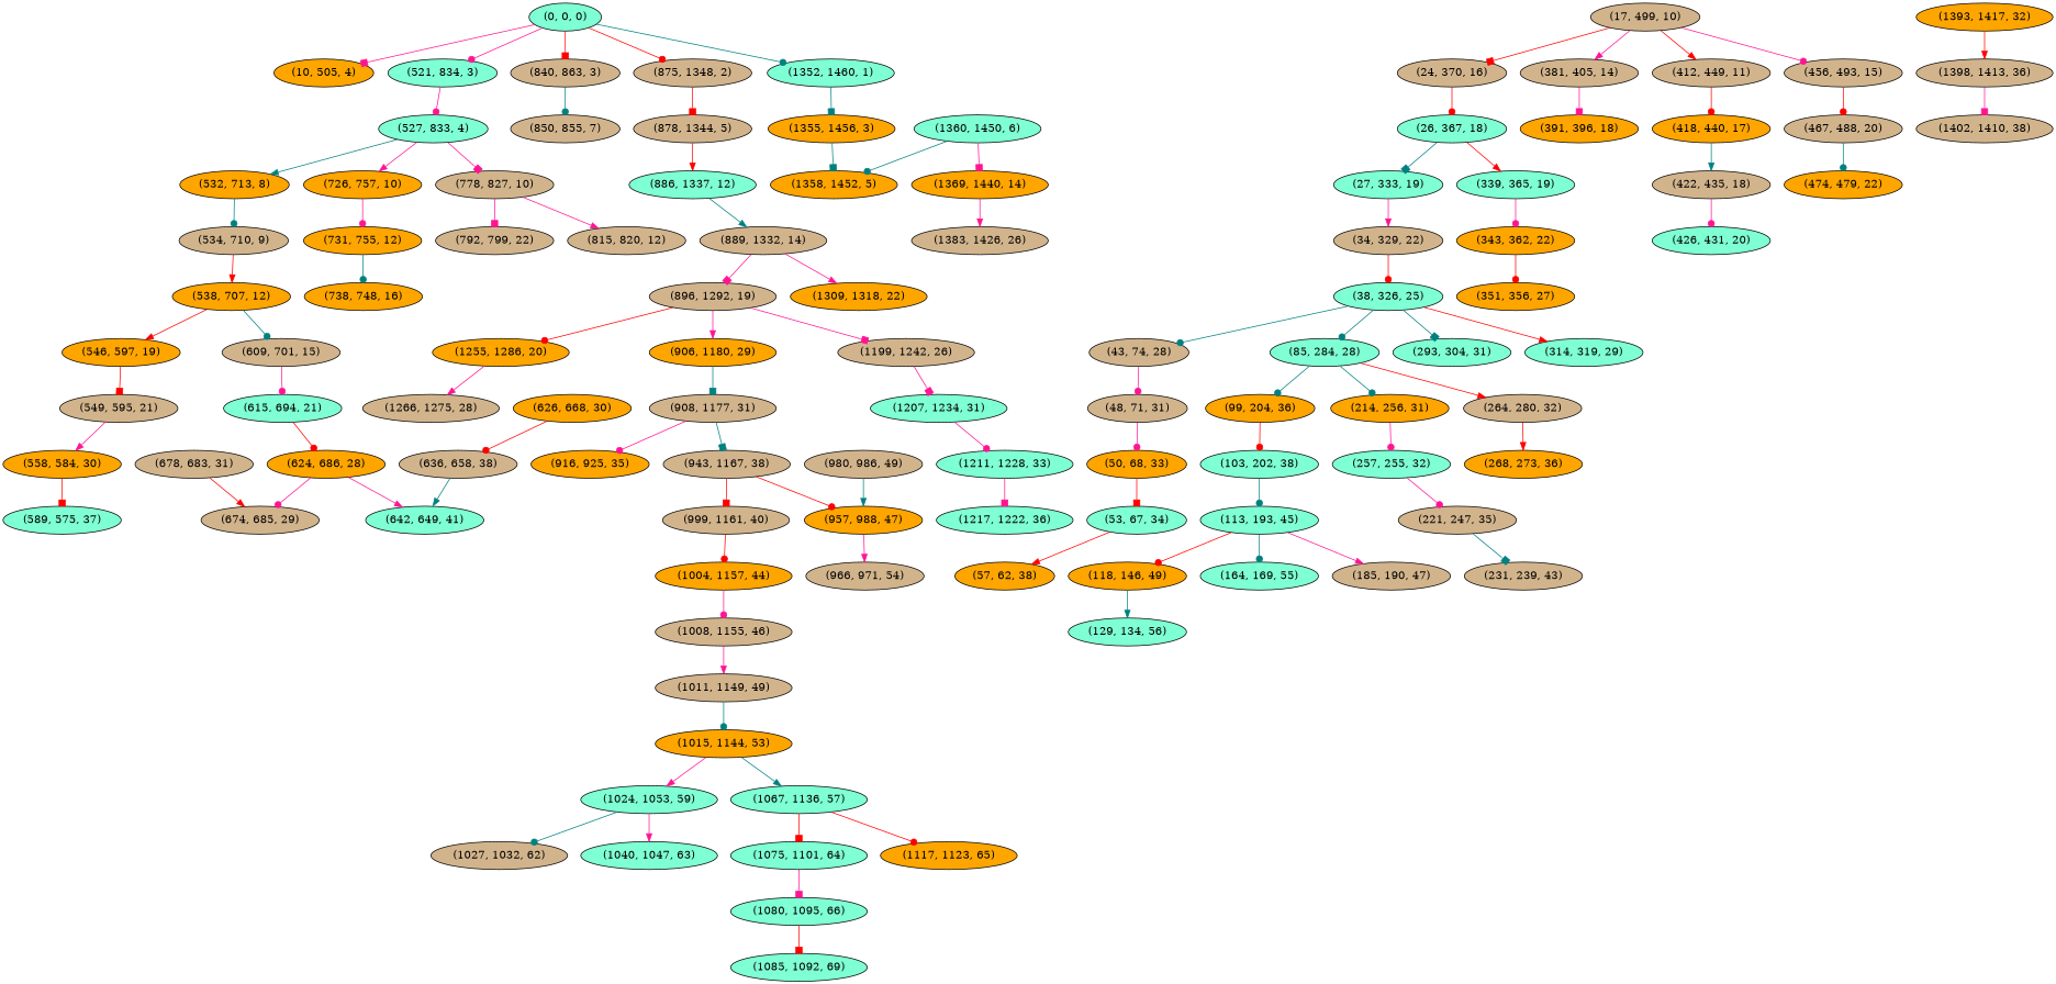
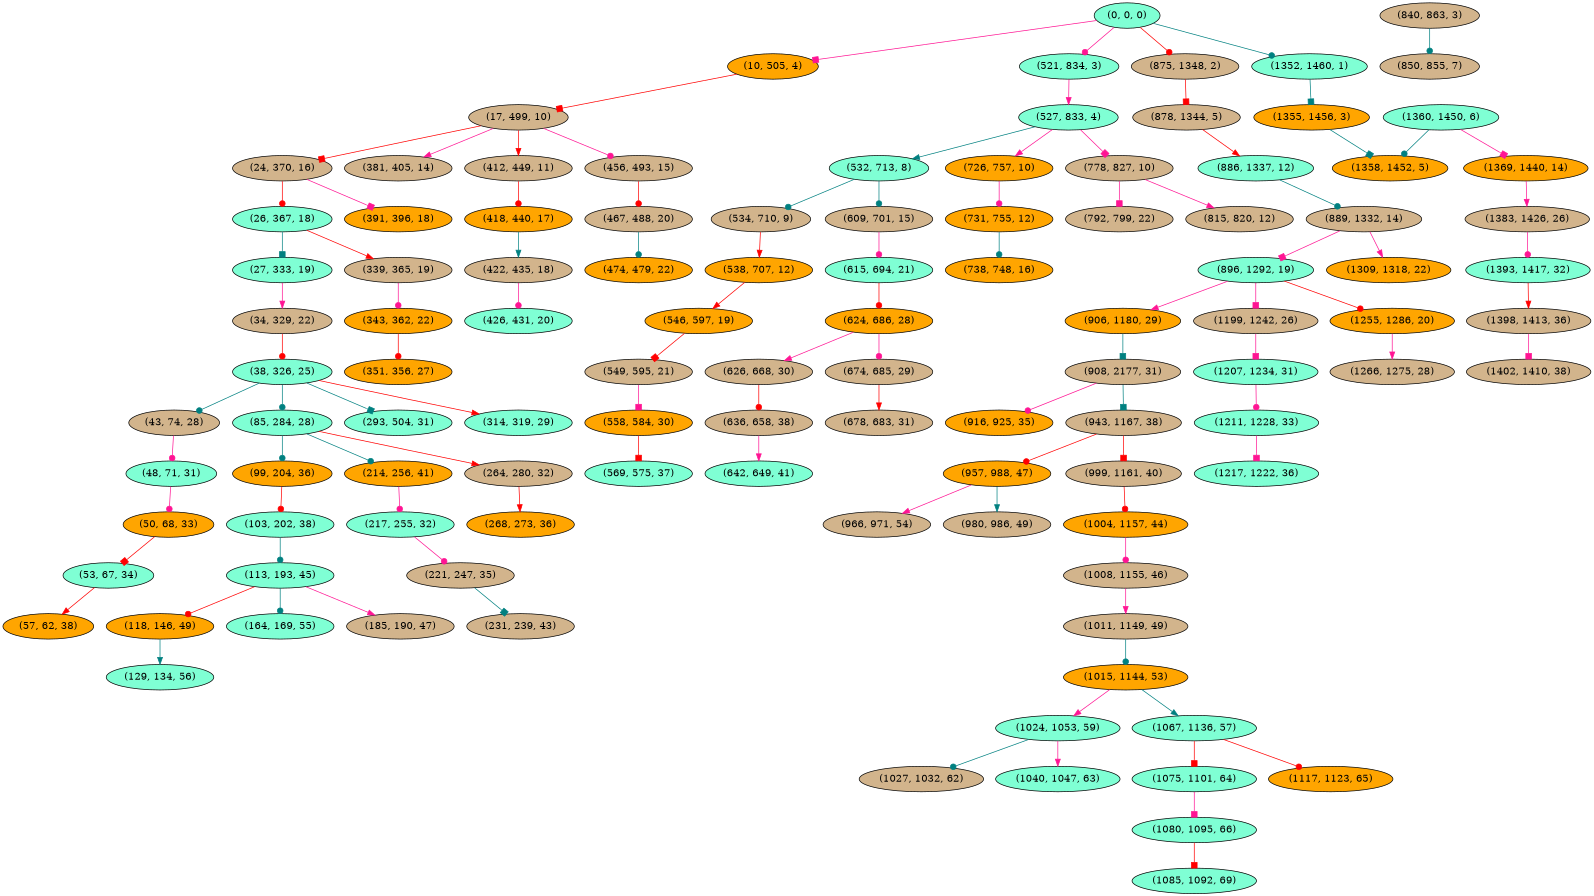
  digraph {
    node [fillcolor=tan style=filled]
    edge [arrowhead=dot color=deeppink]
    "(0, 0, 0)" [fillcolor=aquamarine]
    "(10, 505, 4)" [fillcolor=orange]
    "(521, 834, 3)" [fillcolor=aquamarine]
    "(840, 863, 3)"
    "(875, 1348, 2)"
    "(1352, 1460, 1)" [fillcolor=aquamarine]
    "(17, 499, 10)"
    "(527, 833, 4)" [fillcolor=aquamarine]
    "(850, 855, 7)"
    "(878, 1344, 5)"
    "(1355, 1456, 3)" [fillcolor=orange]
    "(24, 370, 16)"
    "(381, 405, 14)"
    "(412, 449, 11)"
    "(456, 493, 15)"
    "(26, 367, 18)" [fillcolor=aquamarine]
    "(391, 396, 18)" [fillcolor=orange]
    "(418, 440, 17)" [fillcolor=orange]
    "(467, 488, 20)"
    "(27, 333, 19)" [fillcolor=aquamarine]
-   "(339, 365, 19)" [fillcolor=aquamarine]
+   "(339, 365, 19)"
    "(34, 329, 22)"
    "(343, 362, 22)" [fillcolor=orange]
    "(38, 326, 25)" [fillcolor=aquamarine]
    "(43, 74, 28)"
    "(85, 284, 28)" [fillcolor=aquamarine]
-   "(293, 304, 31)" [fillcolor=aquamarine]
+   "(293, 304, 31)" [fillcolor=aquamarine label="(293, 504, 31)"]
    "(314, 319, 29)" [fillcolor=aquamarine]
-   "(48, 71, 31)"
+   "(48, 71, 31)" [fillcolor=aquamarine]
    "(99, 204, 36)" [fillcolor=orange]
-   "(214, 256, 31)" [fillcolor=orange]
+   "(214, 256, 31)" [fillcolor=orange label="(214, 256, 41)"]
    "(264, 280, 32)"
    "(50, 68, 33)" [fillcolor=orange]
    "(53, 67, 34)" [fillcolor=aquamarine]
    "(57, 62, 38)" [fillcolor=orange]
    "(103, 202, 38)" [fillcolor=aquamarine]
-   "(217, 255, 32)" [fillcolor=aquamarine label="(257, 255, 32)"]
+   "(217, 255, 32)" [fillcolor=aquamarine]
    "(268, 273, 36)" [fillcolor=orange]
    "(113, 193, 45)" [fillcolor=aquamarine]
    "(118, 146, 49)" [fillcolor=orange]
    "(164, 169, 55)" [fillcolor=aquamarine]
    "(185, 190, 47)"
    "(129, 134, 56)" [fillcolor=aquamarine]
    "(221, 247, 35)"
    "(231, 239, 43)"
    "(351, 356, 27)" [fillcolor=orange]
    "(422, 435, 18)"
    "(426, 431, 20)" [fillcolor=aquamarine]
    "(474, 479, 22)" [fillcolor=orange]
-   "(532, 713, 8)" [fillcolor=orange]
+   "(532, 713, 8)" [fillcolor=aquamarine]
    "(726, 757, 10)" [fillcolor=orange]
    "(778, 827, 10)"
    "(534, 710, 9)"
    "(731, 755, 12)" [fillcolor=orange]
    "(792, 799, 22)"
    "(815, 820, 12)"
    "(538, 707, 12)" [fillcolor=orange]
    "(546, 597, 19)" [fillcolor=orange]
    "(609, 701, 15)"
    "(549, 595, 21)"
    "(615, 694, 21)" [fillcolor=aquamarine]
    "(558, 584, 30)" [fillcolor=orange]
-   "(569, 575, 37)" [fillcolor=aquamarine label="(589, 575, 37)"]
+   "(569, 575, 37)" [fillcolor=aquamarine]
    "(624, 686, 28)" [fillcolor=orange]
-   "(626, 668, 30)" [fillcolor=orange]
+   "(626, 668, 30)"
    "(674, 685, 29)"
    "(636, 658, 38)"
    "(678, 683, 31)"
    "(642, 649, 41)" [fillcolor=aquamarine]
    "(738, 748, 16)" [fillcolor=orange]
    "(886, 1337, 12)" [fillcolor=aquamarine]
    "(889, 1332, 14)"
-   "(896, 1292, 19)"
+   "(896, 1292, 19)" [fillcolor=aquamarine]
    "(1309, 1318, 22)" [fillcolor=orange]
    "(906, 1180, 29)" [fillcolor=orange]
    "(1199, 1242, 26)"
    "(1255, 1286, 20)" [fillcolor=orange]
-   "(908, 1177, 31)"
+   "(908, 1177, 31)" [label="(908, 2177, 31)"]
    "(1207, 1234, 31)" [fillcolor=aquamarine]
    "(1266, 1275, 28)"
    "(916, 925, 35)" [fillcolor=orange]
    "(943, 1167, 38)"
    "(957, 988, 47)" [fillcolor=orange]
    "(999, 1161, 40)"
    "(966, 971, 54)"
    "(980, 986, 49)"
    "(1004, 1157, 44)" [fillcolor=orange]
    "(1008, 1155, 46)"
    "(1011, 1149, 49)"
    "(1015, 1144, 53)" [fillcolor=orange]
    "(1024, 1053, 59)" [fillcolor=aquamarine]
    "(1067, 1136, 57)" [fillcolor=aquamarine]
    "(1027, 1032, 62)"
    "(1040, 1047, 63)" [fillcolor=aquamarine]
    "(1075, 1101, 64)" [fillcolor=aquamarine]
    "(1117, 1123, 65)" [fillcolor=orange]
    "(1080, 1095, 66)" [fillcolor=aquamarine]
    "(1085, 1092, 69)" [fillcolor=aquamarine]
    "(1211, 1228, 33)" [fillcolor=aquamarine]
    "(1217, 1222, 36)" [fillcolor=aquamarine]
    "(1358, 1452, 5)" [fillcolor=orange]
    "(1360, 1450, 6)" [fillcolor=aquamarine]
    "(1369, 1440, 14)" [fillcolor=orange]
    "(1383, 1426, 26)"
-   "(1393, 1417, 32)" [fillcolor=orange]
+   "(1393, 1417, 32)" [fillcolor=aquamarine]
    "(1398, 1413, 36)"
    "(1402, 1410, 38)"
    "(0, 0, 0)" -> "(10, 505, 4)" [arrowhead=box]
    "(0, 0, 0)" -> "(521, 834, 3)"
-   "(0, 0, 0)" -> "(840, 863, 3)" [arrowhead=box color=red]
    "(0, 0, 0)" -> "(875, 1348, 2)" [color=red]
    "(0, 0, 0)" -> "(1352, 1460, 1)" [color=teal]
-   "(521, 834, 3)" -> "(527, 833, 4)"
+   "(10, 505, 4)" -> "(17, 499, 10)" [arrowhead=box color=red]
+   "(521, 834, 3)" -> "(527, 833, 4)" [arrowhead=normal]
    "(840, 863, 3)" -> "(850, 855, 7)" [color=teal]
    "(875, 1348, 2)" -> "(878, 1344, 5)" [arrowhead=box color=red]
    "(1352, 1460, 1)" -> "(1355, 1456, 3)" [arrowhead=box color=teal]
    "(17, 499, 10)" -> "(24, 370, 16)" [arrowhead=box color=red]
    "(17, 499, 10)" -> "(381, 405, 14)" [arrowhead=normal]
    "(17, 499, 10)" -> "(412, 449, 11)" [arrowhead=normal color=red]
    "(17, 499, 10)" -> "(456, 493, 15)"
    "(527, 833, 4)" -> "(532, 713, 8)" [arrowhead=normal color=teal]
    "(527, 833, 4)" -> "(726, 757, 10)" [arrowhead=normal]
    "(527, 833, 4)" -> "(778, 827, 10)" [arrowhead=box]
    "(878, 1344, 5)" -> "(886, 1337, 12)" [arrowhead=normal color=red]
    "(1355, 1456, 3)" -> "(1358, 1452, 5)" [arrowhead=box color=teal]
    "(24, 370, 16)" -> "(26, 367, 18)" [color=red]
-   "(381, 405, 14)" -> "(391, 396, 18)" [arrowhead=box]
+   "(24, 370, 16)" -> "(391, 396, 18)" [arrowhead=box]
    "(412, 449, 11)" -> "(418, 440, 17)" [color=red]
    "(456, 493, 15)" -> "(467, 488, 20)" [color=red]
    "(26, 367, 18)" -> "(27, 333, 19)" [arrowhead=box color=teal]
    "(26, 367, 18)" -> "(339, 365, 19)" [arrowhead=normal color=red]
    "(418, 440, 17)" -> "(422, 435, 18)" [arrowhead=normal color=teal]
    "(467, 488, 20)" -> "(474, 479, 22)" [color=teal]
    "(27, 333, 19)" -> "(34, 329, 22)" [arrowhead=normal]
    "(339, 365, 19)" -> "(343, 362, 22)"
    "(34, 329, 22)" -> "(38, 326, 25)" [color=red]
    "(343, 362, 22)" -> "(351, 356, 27)" [color=red]
    "(38, 326, 25)" -> "(43, 74, 28)" [color=teal]
    "(38, 326, 25)" -> "(85, 284, 28)" [color=teal]
    "(38, 326, 25)" -> "(293, 304, 31)" [arrowhead=box color=teal]
    "(38, 326, 25)" -> "(314, 319, 29)" [arrowhead=normal color=red]
    "(43, 74, 28)" -> "(48, 71, 31)"
    "(85, 284, 28)" -> "(99, 204, 36)" [color=teal]
    "(85, 284, 28)" -> "(214, 256, 31)" [color=teal]
    "(85, 284, 28)" -> "(264, 280, 32)" [arrowhead=normal color=red]
    "(48, 71, 31)" -> "(50, 68, 33)"
    "(99, 204, 36)" -> "(103, 202, 38)" [color=red]
    "(214, 256, 31)" -> "(217, 255, 32)"
    "(264, 280, 32)" -> "(268, 273, 36)" [arrowhead=normal color=red]
    "(50, 68, 33)" -> "(53, 67, 34)" [arrowhead=box color=red]
    "(53, 67, 34)" -> "(57, 62, 38)" [arrowhead=normal color=red]
    "(103, 202, 38)" -> "(113, 193, 45)" [color=teal]
    "(217, 255, 32)" -> "(221, 247, 35)"
    "(113, 193, 45)" -> "(118, 146, 49)" [color=red]
    "(113, 193, 45)" -> "(164, 169, 55)" [color=teal]
    "(113, 193, 45)" -> "(185, 190, 47)" [arrowhead=normal]
    "(118, 146, 49)" -> "(129, 134, 56)" [arrowhead=normal color=teal]
    "(221, 247, 35)" -> "(231, 239, 43)" [arrowhead=box color=teal]
    "(422, 435, 18)" -> "(426, 431, 20)"
    "(532, 713, 8)" -> "(534, 710, 9)" [color=teal]
    "(726, 757, 10)" -> "(731, 755, 12)"
    "(778, 827, 10)" -> "(792, 799, 22)" [arrowhead=box]
    "(778, 827, 10)" -> "(815, 820, 12)" [arrowhead=normal]
    "(534, 710, 9)" -> "(538, 707, 12)" [arrowhead=normal color=red]
    "(731, 755, 12)" -> "(738, 748, 16)" [color=teal]
    "(538, 707, 12)" -> "(546, 597, 19)" [arrowhead=normal color=red]
-   "(538, 707, 12)" -> "(609, 701, 15)" [color=teal]
+   "(532, 713, 8)" -> "(609, 701, 15)" [color=teal]
    "(546, 597, 19)" -> "(549, 595, 21)" [arrowhead=box color=red]
    "(609, 701, 15)" -> "(615, 694, 21)"
-   "(549, 595, 21)" -> "(558, 584, 30)" [arrowhead=normal]
+   "(549, 595, 21)" -> "(558, 584, 30)" [arrowhead=box]
    "(615, 694, 21)" -> "(624, 686, 28)" [color=red]
    "(558, 584, 30)" -> "(569, 575, 37)" [arrowhead=box color=red]
-   "(624, 686, 28)" -> "(642, 649, 41)" [arrowhead=normal]
+   "(624, 686, 28)" -> "(626, 668, 30)" [arrowhead=normal]
    "(624, 686, 28)" -> "(674, 685, 29)"
    "(626, 668, 30)" -> "(636, 658, 38)" [color=red]
-   "(678, 683, 31)" -> "(674, 685, 29)" [arrowhead=normal color=red]
-   "(636, 658, 38)" -> "(642, 649, 41)" [arrowhead=normal color=teal]
-   "(886, 1337, 12)" -> "(889, 1332, 14)" [arrowhead=normal color=teal]
+   "(674, 685, 29)" -> "(678, 683, 31)" [arrowhead=normal color=red]
+   "(636, 658, 38)" -> "(642, 649, 41)" [arrowhead=normal]
+   "(886, 1337, 12)" -> "(889, 1332, 14)" [color=teal]
    "(889, 1332, 14)" -> "(896, 1292, 19)" [arrowhead=box]
    "(889, 1332, 14)" -> "(1309, 1318, 22)" [arrowhead=normal]
    "(896, 1292, 19)" -> "(906, 1180, 29)" [arrowhead=normal]
    "(896, 1292, 19)" -> "(1199, 1242, 26)" [arrowhead=box]
    "(896, 1292, 19)" -> "(1255, 1286, 20)" [color=red]
    "(906, 1180, 29)" -> "(908, 1177, 31)" [arrowhead=box color=teal]
    "(1199, 1242, 26)" -> "(1207, 1234, 31)" [arrowhead=box]
    "(1255, 1286, 20)" -> "(1266, 1275, 28)" [arrowhead=normal]
    "(908, 1177, 31)" -> "(916, 925, 35)"
    "(908, 1177, 31)" -> "(943, 1167, 38)" [arrowhead=box color=teal]
    "(1207, 1234, 31)" -> "(1211, 1228, 33)"
    "(943, 1167, 38)" -> "(957, 988, 47)" [color=red]
    "(943, 1167, 38)" -> "(999, 1161, 40)" [arrowhead=box color=red]
    "(957, 988, 47)" -> "(966, 971, 54)" [arrowhead=normal]
-   "(980, 986, 49)" -> "(957, 988, 47)" [arrowhead=normal color=teal]
+   "(957, 988, 47)" -> "(980, 986, 49)" [arrowhead=normal color=teal]
    "(999, 1161, 40)" -> "(1004, 1157, 44)" [color=red]
    "(1004, 1157, 44)" -> "(1008, 1155, 46)"
    "(1008, 1155, 46)" -> "(1011, 1149, 49)" [arrowhead=normal]
    "(1011, 1149, 49)" -> "(1015, 1144, 53)" [color=teal]
    "(1015, 1144, 53)" -> "(1024, 1053, 59)" [arrowhead=normal]
    "(1015, 1144, 53)" -> "(1067, 1136, 57)" [arrowhead=normal color=teal]
    "(1024, 1053, 59)" -> "(1027, 1032, 62)" [color=teal]
    "(1024, 1053, 59)" -> "(1040, 1047, 63)" [arrowhead=normal]
    "(1067, 1136, 57)" -> "(1075, 1101, 64)" [arrowhead=box color=red]
    "(1067, 1136, 57)" -> "(1117, 1123, 65)" [color=red]
    "(1075, 1101, 64)" -> "(1080, 1095, 66)" [arrowhead=box]
    "(1080, 1095, 66)" -> "(1085, 1092, 69)" [arrowhead=box color=red]
    "(1211, 1228, 33)" -> "(1217, 1222, 36)" [arrowhead=box]
    "(1360, 1450, 6)" -> "(1358, 1452, 5)" [color=teal]
    "(1360, 1450, 6)" -> "(1369, 1440, 14)" [arrowhead=box]
    "(1369, 1440, 14)" -> "(1383, 1426, 26)" [arrowhead=normal]
+   "(1383, 1426, 26)" -> "(1393, 1417, 32)"
    "(1393, 1417, 32)" -> "(1398, 1413, 36)" [arrowhead=normal color=red]
    "(1398, 1413, 36)" -> "(1402, 1410, 38)" [arrowhead=box]
  }
